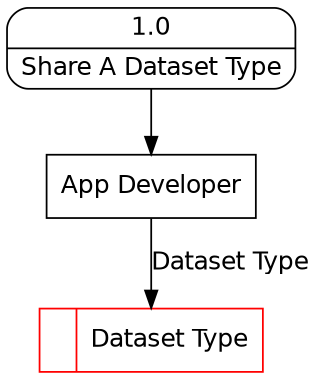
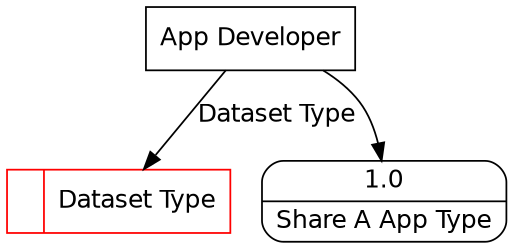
  digraph {
    fontname="DejaVu Sans"
    node [fontname="DejaVu Sans"]
    edge [fontname="DejaVu Sans"]
    n1 [color=red label="<f0>  |<f1> Dataset Type " shape=record]
    n2 [label="App Developer" shape=box]
-   n3 [label="{<f0> 1.0|<f1> Share A Dataset Type }" shape=Mrecord]
+   n3 [label="{<f0> 1.0|<f1> Share A App Type }" shape=Mrecord]
    n2 -> n1 [label="Dataset Type"]
-   n3 -> n2
+   n2 -> n3
  }
